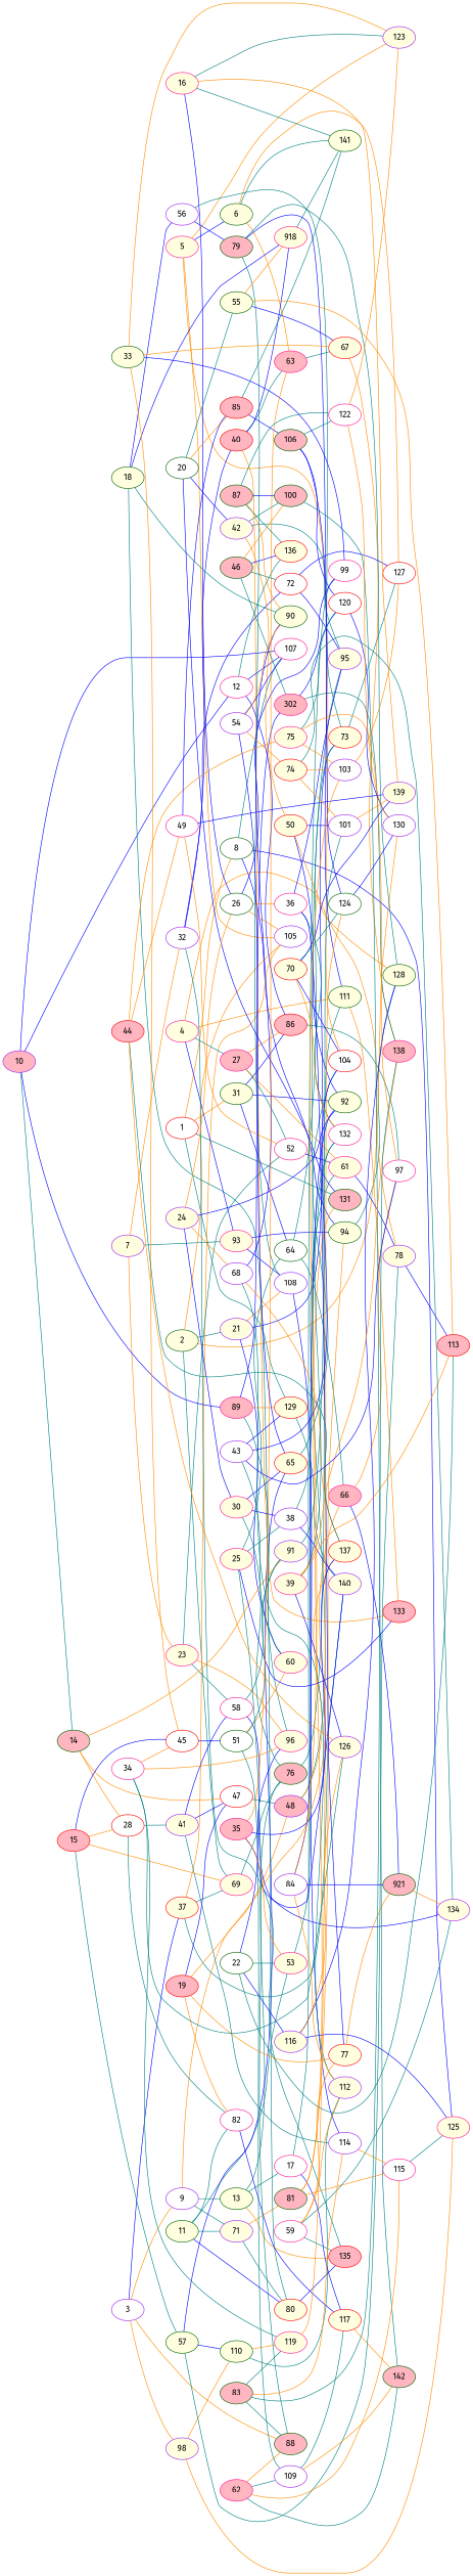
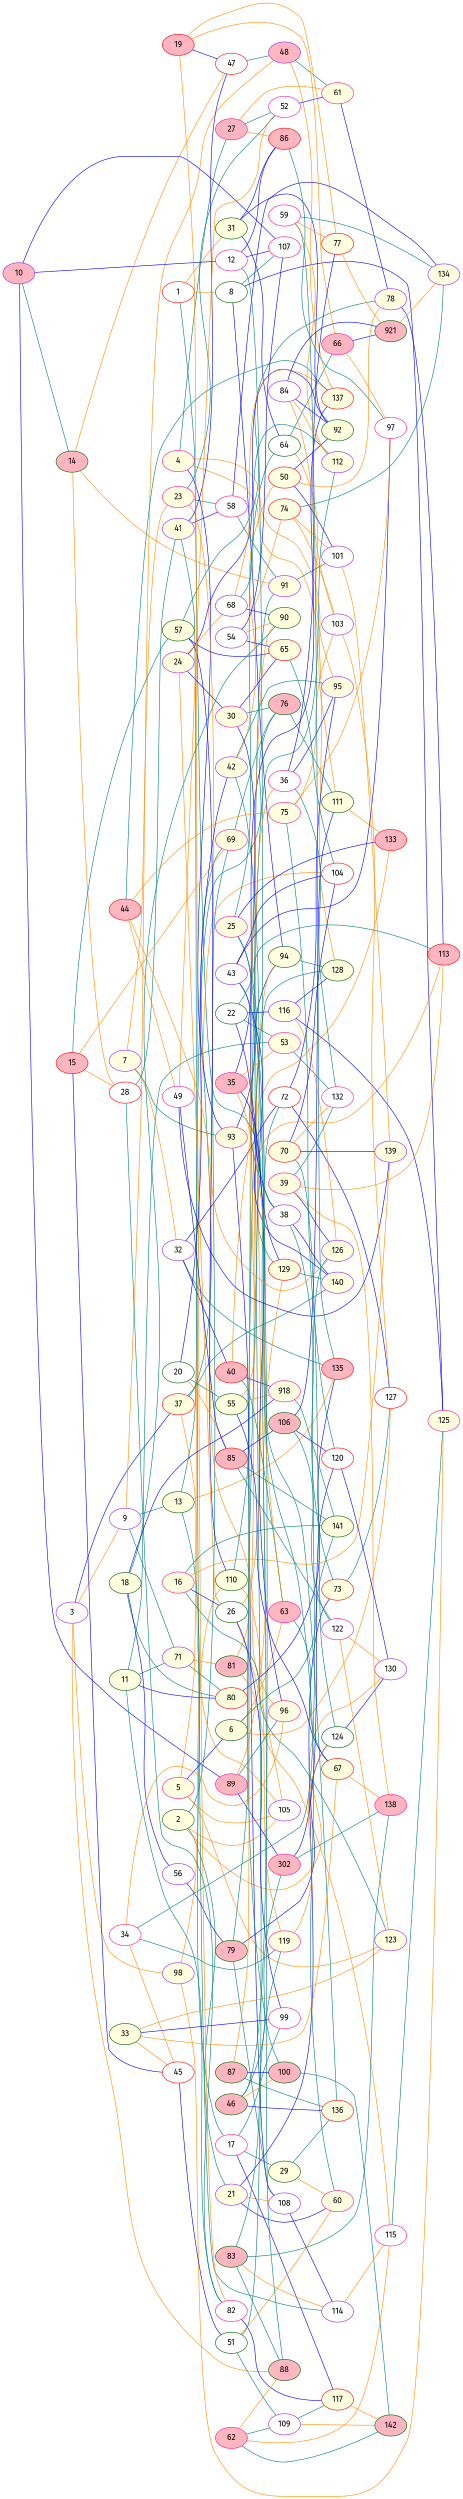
  graph {
    fontname="Fira Sans"
    rankdir=LR
    node [color=deeppink fillcolor=lightyellow fontname="Fira Sans" style=filled]
    edge [color=darkorange fontname="Fira Sans"]
    1 [color=red fillcolor=white]
    8 [color=darkgreen fillcolor=white]
    31 [color=darkgreen]
    129 [color=red]
-   131 [color=darkgreen fillcolor=lightpink]
    94 [color=darkgreen]
    107 [fillcolor=white]
    125
    86 [color=red fillcolor=lightpink]
    92 [color=darkgreen]
    64 [color=darkgreen fillcolor=white]
    140 [color=purple]
    2 [color=darkgreen]
    21 [color=purple]
    69
    105 [color=purple fillcolor=white]
    130 [color=purple fillcolor=white]
    60
    73 [color=red]
    108 [color=purple fillcolor=white]
    76 [color=darkgreen fillcolor=lightpink]
    3 [color=purple fillcolor=white]
    9 [color=purple fillcolor=white]
    37 [color=red]
    88 [color=darkgreen fillcolor=lightpink]
    98 [color=purple]
    13 [color=darkgreen]
    48 [color=purple fillcolor=lightpink]
    71 [color=purple]
    110 [color=darkgreen]
    27 [fillcolor=lightpink]
    4
    93
    111 [color=darkgreen]
    128 [color=darkgreen]
    52 [fillcolor=white]
    61
    133 [color=red fillcolor=lightpink]
    5
    6 [color=darkgreen]
    104 [color=red fillcolor=white]
    123 [color=purple]
    63 [fillcolor=lightpink]
    127 [color=red fillcolor=white]
    141 [color=darkgreen]
    67 [color=red]
    7 [color=purple]
    23
    32 [color=purple fillcolor=white]
    96
    58 [fillcolor=white]
    135 [color=red fillcolor=lightpink]
    40 [color=red fillcolor=lightpink]
    72 [color=red fillcolor=white]
    17 [fillcolor=white]
    137 [color=red]
    80 [color=red]
    81 [color=darkgreen fillcolor=lightpink]
    10 [color=purple fillcolor=lightpink]
    12 [fillcolor=white]
    14 [color=darkgreen fillcolor=lightpink]
    89 [fillcolor=lightpink]
    136 [color=red]
    28 [color=red fillcolor=white]
    47 [color=red fillcolor=white]
    91 [color=purple]
    n67 [fillcolor=lightpink label=302]
    11 [color=darkgreen]
    53
    82 [fillcolor=white]
    132 [fillcolor=white]
    117 [color=red]
    97 [fillcolor=white]
+   29 [color=darkgreen]
    99 [fillcolor=white]
    41 [color=purple]
    101 [color=purple fillcolor=white]
    15 [color=red fillcolor=lightpink]
    45 [color=red fillcolor=white]
    57 [color=darkgreen]
    51 [color=darkgreen fillcolor=white]
    65 [color=red]
    78 [color=purple]
    16
    139 [color=purple]
    26 [color=darkgreen fillcolor=white]
    142 [color=darkgreen fillcolor=lightpink]
    18 [color=darkgreen]
    56 [color=purple fillcolor=white]
    90 [color=darkgreen]
    n91 [label=918]
    79 [color=darkgreen fillcolor=lightpink]
    19 [color=red fillcolor=lightpink]
    66 [fillcolor=lightpink]
    77 [color=red]
    n96 [color=darkgreen fillcolor=lightpink label=921]
    20 [color=darkgreen fillcolor=white]
    42 [color=purple]
    55 [color=darkgreen]
    85 [color=red fillcolor=lightpink]
    95 [color=purple]
    50 [color=red]
    100 [color=darkgreen fillcolor=lightpink]
    113 [color=red fillcolor=lightpink]
    106 [color=darkgreen fillcolor=lightpink]
    114 [color=purple fillcolor=white]
    22 [color=darkgreen fillcolor=white]
    116 [color=purple]
    126 [color=purple]
    134 [color=purple]
    24 [color=purple]
    30
    68 [color=purple fillcolor=white]
    36 [fillcolor=white]
    38 [color=purple fillcolor=white]
    112 [color=purple]
    25
    33 [color=darkgreen]
    138 [fillcolor=lightpink]
    34 [fillcolor=white]
    119
    124 [color=darkgreen fillcolor=white]
    35 [fillcolor=lightpink]
    39
    115 [fillcolor=white]
    43 [color=purple fillcolor=white]
    44 [color=red fillcolor=lightpink]
    49 [fillcolor=white]
    75
    103 [color=purple fillcolor=white]
    120 [color=red fillcolor=white]
    109 [color=purple fillcolor=white]
    46 [color=darkgreen fillcolor=lightpink]
    54 [color=purple fillcolor=white]
    74 [color=red]
    59 [fillcolor=white]
    62 [fillcolor=lightpink]
    70 [color=red]
    83 [color=darkgreen fillcolor=lightpink]
    84 [color=purple fillcolor=white]
    122 [fillcolor=white]
    87 [color=darkgreen fillcolor=lightpink]
    1 -- 8
    1 -- 31
    1 -- 129 [color=teal]
-   1 -- 131 [color=teal]
    8 -- 94 [color=blue]
    8 -- 107 [color=teal]
    8 -- 125 [color=blue]
    31 -- 86 [color=blue]
    31 -- 92 [color=blue]
    31 -- 64 [color=blue]
    129 -- 140 [color=teal]
    94 -- 128 [color=teal]
    86 -- 97 [color=teal]
    64 -- 66 [color=teal]
-   64 -- 95 [color=teal]
+   64 -- 95
    2 -- 21 [color=teal]
    2 -- 69 [color=teal]
    2 -- 105
    2 -- 130
    21 -- 60 [color=blue]
    21 -- 73 [color=blue]
    21 -- 108
    69 -- 76 [color=teal]
    73 -- 127 [color=teal]
    108 -- 114 [color=blue]
    76 -- 111 [color=teal]
    3 -- 9
    3 -- 37 [color=blue]
    3 -- 88
    3 -- 98
    9 -- 13 [color=teal]
    9 -- 48
    9 -- 71 [color=teal]
    37 -- 140 [color=teal]
    37 -- 69 [color=teal]
    37 -- 105
    98 -- 125
    98 -- 110
    13 -- 76 [color=teal]
    13 -- 135
    13 -- 17 [color=teal]
    48 -- 61 [color=teal]
    48 -- 137
    71 -- 80 [color=teal]
    71 -- 81
    110 -- 112 [color=teal]
    110 -- 119
    27 -- 86
    27 -- 52 [color=teal]
    27 -- 61
    4 -- 27 [color=teal]
    4 -- 93 [color=blue]
    4 -- 111
    4 -- 128
    93 -- 94 [color=blue]
    93 -- 108 [color=blue]
    111 -- 133
    52 -- 61 [color=blue]
    61 -- 78 [color=blue]
    5 -- 105
    5 -- 6 [color=blue]
    5 -- 104
    5 -- 123
    6 -- 63
    6 -- 127
    6 -- 141 [color=teal]
    63 -- 67 [color=teal]
    67 -- 138
    7 -- 93 [color=teal]
    7 -- 23
    7 -- 32
    23 -- 52 [color=teal]
    23 -- 96
    23 -- 58 [color=teal]
    32 -- 135 [color=teal]
    32 -- 40 [color=blue]
    32 -- 72 [color=blue]
    58 -- 91 [color=teal]
    58 -- 134 [color=blue]
    40 -- 133
    40 -- 63 [color=teal]
    40 -- n91 [color=blue]
    72 -- 127 [color=blue]
    72 -- 95 [color=blue]
    17 -- 117 [color=blue]
+   17 -- 29 [color=teal]
    17 -- 99 [color=teal]
    80 -- 135 [color=blue]
-   81 -- 131
    81 -- 94
    81 -- 115
    10 -- 107 [color=blue]
    10 -- 12 [color=blue]
    10 -- 14 [color=teal]
    10 -- 89 [color=blue]
    12 -- 107 [color=blue]
    12 -- 86 [color=blue]
    12 -- 136 [color=teal]
    14 -- 28
    14 -- 47
    14 -- 91
    89 -- 129
    89 -- 96 [color=teal]
    89 -- n67 [color=blue]
    28 -- 82 [color=teal]
    28 -- 41 [color=teal]
    47 -- 48 [color=teal]
    91 -- 101 [color=teal]
    n67 -- 138 [color=teal]
    n67 -- 120 [color=blue]
    11 -- 71 [color=teal]
    11 -- 80 [color=blue]
    11 -- 53 [color=teal]
    11 -- 82 [color=teal]
    53 -- 132 [color=teal]
    82 -- 117 [color=blue]
    117 -- 142
+   29 -- 60
+   29 -- 136 [color=teal]
    41 -- 58 [color=blue]
    41 -- 47 [color=blue]
    41 -- 114 [color=teal]
    101 -- 139
    15 -- 69
    15 -- 28
    15 -- 45 [color=blue]
    15 -- 57 [color=teal]
    45 -- 51 [color=blue]
    57 -- 110 [color=blue]
    57 -- 65 [color=blue]
    57 -- 78 [color=teal]
    51 -- 60
    51 -- 91 [color=teal]
    51 -- 109 [color=teal]
    65 -- 104 [color=teal]
    78 -- 113 [color=blue]
    16 -- 123 [color=teal]
    16 -- 141 [color=teal]
    16 -- 139
    16 -- 26 [color=blue]
    26 -- 105
    26 -- 99 [color=blue]
    26 -- 36
    18 -- 80 [color=teal]
    18 -- 56 [color=blue]
    18 -- 90 [color=teal]
    18 -- n91 [color=blue]
-   56 -- 73 [color=teal]
    56 -- 79 [color=blue]
    n91 -- 141 [color=teal]
    79 -- 108 [color=teal]
    79 -- 128 [color=teal]
    79 -- 124 [color=blue]
    19 -- 47 [color=blue]
    19 -- 82
    19 -- 66
    19 -- 77
    66 -- 97
    66 -- n96 [color=blue]
    77 -- n96
    n96 -- 134
-   20 -- 131 [color=blue]
    20 -- 42 [color=blue]
    20 -- 55 [color=teal]
    20 -- 85
    42 -- 95 [color=teal]
    42 -- 50
    42 -- 100 [color=teal]
    55 -- 67 [color=blue]
    55 -- n91
    55 -- 113
    85 -- 141 [color=teal]
    85 -- 106 [color=blue]
    50 -- 92 [color=blue]
    50 -- 101 [color=blue]
    50 -- 78
    100 -- 142 [color=teal]
    106 -- 111 [color=blue]
    106 -- 120 [color=blue]
    106 -- 122 [color=teal]
    114 -- 115
    22 -- 96 [color=blue]
    22 -- 53 [color=teal]
    22 -- 113 [color=teal]
    22 -- 116 [color=blue]
    116 -- 125 [color=blue]
    116 -- 128 [color=blue]
    116 -- 126
    24 -- 92 [color=blue]
    24 -- 26
    24 -- 30 [color=blue]
    24 -- 68
    30 -- 76 [color=teal]
    30 -- 65 [color=blue]
    30 -- 38 [color=blue]
    68 -- 137
    68 -- 90 [color=blue]
    68 -- 112 [color=teal]
    36 -- 132 [color=teal]
    36 -- 77 [color=blue]
    36 -- 95 [color=blue]
    38 -- 140 [color=blue]
    38 -- 73 [color=teal]
    25 -- 64 [color=teal]
    25 -- 88 [color=teal]
    25 -- 133 [color=blue]
    25 -- 38 [color=teal]
    33 -- 123
    33 -- 67
    33 -- 99 [color=blue]
    33 -- 45
    34 -- 96
    34 -- 45
    34 -- 126 [color=teal]
    34 -- 119 [color=teal]
    119 -- 124
    124 -- 130 [color=blue]
    35 -- 140 [color=blue]
    35 -- 63
    35 -- 137 [color=blue]
    35 -- 53
    39 -- 132 [color=teal]
    39 -- 113
    39 -- 126 [color=blue]
    39 -- 138
    115 -- 125 [color=teal]
    43 -- 129 [color=blue]
    43 -- 60 [color=teal]
    43 -- 104 [color=blue]
    43 -- 97 [color=blue]
    44 -- 137 [color=teal]
    44 -- 126
    44 -- 49
    44 -- 75
    49 -- 52
    49 -- 139 [color=blue]
    49 -- 85 [color=blue]
    75 -- 97
    75 -- 103
    75 -- 120 [color=teal]
    103 -- 127
    120 -- 130 [color=blue]
    109 -- 117 [color=teal]
    109 -- 142
    46 -- 72 [color=teal]
    46 -- 136 [color=blue]
    46 -- n67 [color=teal]
    46 -- 100
    54 -- 107 [color=blue]
    54 -- 65 [color=blue]
    54 -- 90
    54 -- 74
    74 -- 101
    74 -- 134 [color=teal]
    74 -- 103
    59 -- 135 [color=teal]
    59 -- 77
    59 -- 134 [color=teal]
    59 -- 112
    62 -- 88
    62 -- 142 [color=teal]
    62 -- 115
    62 -- 109 [color=teal]
    70 -- 104 [color=blue]
    70 -- 132
    70 -- 139 [color=blue]
    70 -- 124 [color=teal]
    83 -- 88 [color=teal]
    83 -- 114
    83 -- 138 [color=teal]
    83 -- 119 [color=teal]
    84 -- 92 [color=blue]
    84 -- n96 [color=blue]
    84 -- 112
    84 -- 103
    122 -- 130
    122 -- 123
    87 -- 136 [color=teal]
    87 -- 90
    87 -- 100 [color=blue]
-   87 -- 122 [color=teal]
+   85 -- 122 [color=teal]
  }
